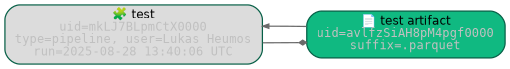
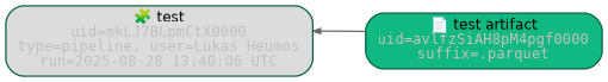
  digraph {
    rankdir=LR
    node [color="#065f46" fontname=Helvetica fontsize=10 shape=box style="rounded,filled"]
    edge [arrowsize=0.5 color=dimgrey]
    n1 [fillcolor=gainsboro label=<🧩 test<BR/><FONT COLOR="GREY" POINT-SIZE="10" FACE="Monospace">uid=mkLJ7BLpmCtX0000<BR/>type=pipeline, user=Lukas Heumos<BR/>run=2025-08-28 13:40:06 UTC</FONT>>]
    n2 [fillcolor="#10b981" label=<📄 test artifact<BR/><FONT COLOR="GREY" POINT-SIZE="10" FACE="Monospace">uid=avlfzSiAH8pM4pgf0000<BR/>suffix=.parquet</FONT>>]
-   n1 -> n2 [arrowhead=diamond]
    n2 -> n1 [arrowhead=normal]
  }
